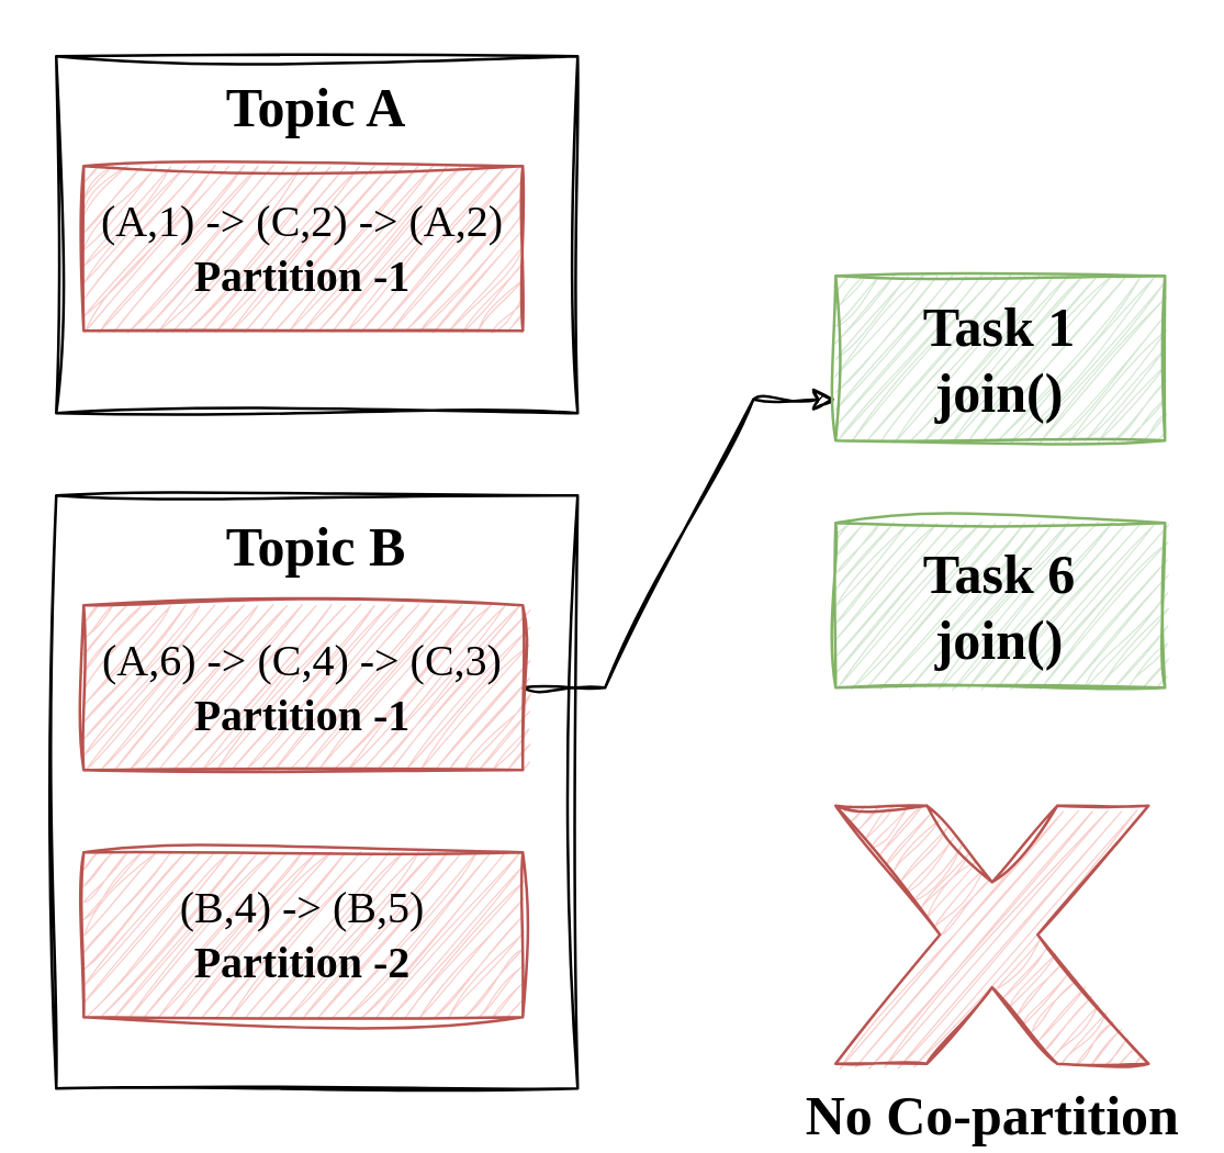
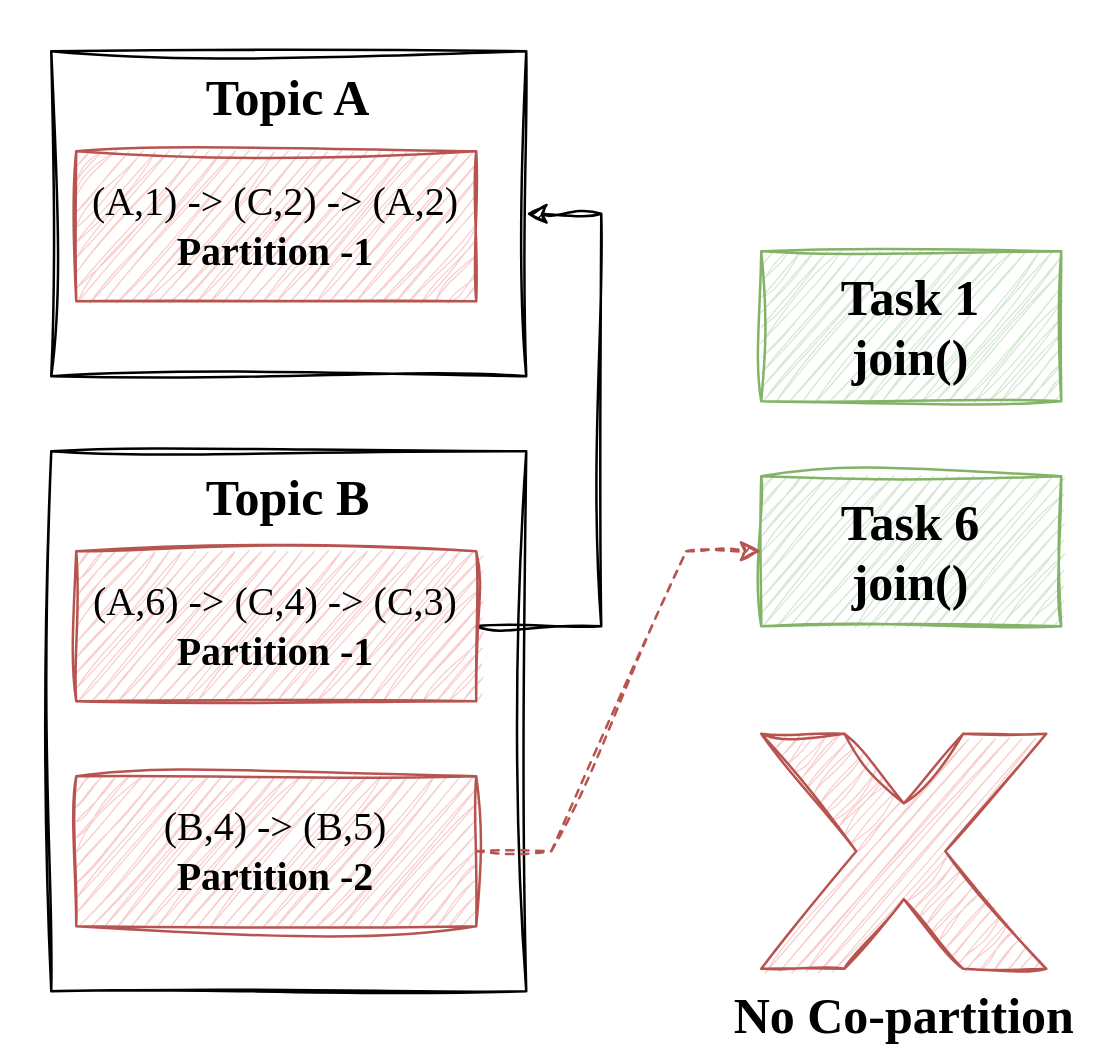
  <mxCell id="0" />
  <mxCell id="1" parent="0" />
  <mxCell id="2" value="&lt;b&gt;Task 6&lt;br&gt;join()&lt;br&gt;&lt;/b&gt;" style="rounded=0;whiteSpace=wrap;html=1;sketch=1;hachureGap=4;jiggle=2;curveFitting=1;fontFamily=Architects Daughter;fontSource=https%3A%2F%2Ffonts.googleapis.com%2Fcss%3Ffamily%3DArchitects%2BDaughter;fontSize=20;fillColor=#d5e8d4;strokeColor=#82b366;" parent="1" vertex="1"><mxGeometry x="304" y="190" width="120" height="60" as="geometry" /></mxCell>
  <mxCell id="3" value="&lt;b&gt;Topic A&lt;/b&gt;" style="rounded=0;whiteSpace=wrap;html=1;sketch=1;hachureGap=4;jiggle=2;curveFitting=1;fontFamily=Architects Daughter;fontSource=https%3A%2F%2Ffonts.googleapis.com%2Fcss%3Ffamily%3DArchitects%2BDaughter;fontSize=20;verticalAlign=top;" parent="1" vertex="1"><mxGeometry x="20" y="20" width="190" height="130" as="geometry" /></mxCell>
  <mxCell id="4" value="(A,1) -&amp;gt; (C,2) -&amp;gt; (A,2)&lt;br style=&quot;font-size: 16px;&quot;&gt;&lt;b style=&quot;font-size: 16px;&quot;&gt;&lt;font style=&quot;font-size: 16px;&quot;&gt;Partition -1&lt;/font&gt;&lt;/b&gt;" style="rounded=0;whiteSpace=wrap;html=1;sketch=1;hachureGap=4;jiggle=2;curveFitting=1;fontFamily=Architects Daughter;fontSource=https%3A%2F%2Ffonts.googleapis.com%2Fcss%3Ffamily%3DArchitects%2BDaughter;fontSize=16;fillColor=#f8cecc;strokeColor=#b85450;" parent="1" vertex="1"><mxGeometry x="30" y="60" width="160" height="60" as="geometry" /></mxCell>
  <mxCell id="5" value="&lt;b&gt;Topic B&lt;/b&gt;" style="rounded=0;whiteSpace=wrap;html=1;sketch=1;hachureGap=4;jiggle=2;curveFitting=1;fontFamily=Architects Daughter;fontSource=https%3A%2F%2Ffonts.googleapis.com%2Fcss%3Ffamily%3DArchitects%2BDaughter;fontSize=20;verticalAlign=top;" parent="1" vertex="1"><mxGeometry x="20" y="180" width="190" height="216" as="geometry" /></mxCell>
- <mxCell id="6" style="edgeStyle=entityRelationEdgeStyle;rounded=0;sketch=1;hachureGap=4;jiggle=2;curveFitting=1;orthogonalLoop=1;jettySize=auto;html=1;exitX=1;exitY=0.5;exitDx=0;exitDy=0;entryX=0;entryY=0.75;entryDx=0;entryDy=0;fontFamily=Architects Daughter;fontSource=https%3A%2F%2Ffonts.googleapis.com%2Fcss%3Ffamily%3DArchitects%2BDaughter;fontSize=16;" edge="1" parent="1" source="7" target="10"><mxGeometry relative="1" as="geometry" /></mxCell>
+ <mxCell id="6" style="edgeStyle=entityRelationEdgeStyle;rounded=0;sketch=1;hachureGap=4;jiggle=2;curveFitting=1;orthogonalLoop=1;jettySize=auto;html=1;exitX=1;exitY=0.5;exitDx=0;exitDy=0;fontFamily=Architects Daughter;fontSource=https%3A%2F%2Ffonts.googleapis.com%2Fcss%3Ffamily%3DArchitects%2BDaughter;fontSize=16;" edge="1" parent="1" source="7" target="3"><mxGeometry relative="1" as="geometry" /></mxCell>
  <mxCell id="7" value="(A,6) -&amp;gt; (C,4) -&amp;gt; (C,3)&lt;br style=&quot;font-size: 16px;&quot;&gt;&lt;b style=&quot;font-size: 16px;&quot;&gt;&lt;font style=&quot;font-size: 16px;&quot;&gt;Partition -1&lt;/font&gt;&lt;/b&gt;" style="rounded=0;whiteSpace=wrap;html=1;sketch=1;hachureGap=4;jiggle=2;curveFitting=1;fontFamily=Architects Daughter;fontSource=https%3A%2F%2Ffonts.googleapis.com%2Fcss%3Ffamily%3DArchitects%2BDaughter;fontSize=16;fillColor=#f8cecc;strokeColor=#b85450;" parent="1" vertex="1"><mxGeometry x="30" y="220" width="160" height="60" as="geometry" /></mxCell>
+ <mxCell id="8" style="edgeStyle=entityRelationEdgeStyle;rounded=0;sketch=1;hachureGap=4;jiggle=2;curveFitting=1;orthogonalLoop=1;jettySize=auto;html=1;exitX=1;exitY=0.5;exitDx=0;exitDy=0;entryX=0;entryY=0.5;entryDx=0;entryDy=0;fontFamily=Architects Daughter;fontSource=https%3A%2F%2Ffonts.googleapis.com%2Fcss%3Ffamily%3DArchitects%2BDaughter;fontSize=16;fillColor=#f8cecc;strokeColor=#b85450;dashed=1;" edge="1" parent="1" source="9" target="2"><mxGeometry relative="1" as="geometry" /></mxCell>
  <mxCell id="9" value="(B,4) -&amp;gt; (B,5)&lt;br style=&quot;font-size: 16px;&quot;&gt;&lt;b style=&quot;font-size: 16px;&quot;&gt;&lt;font style=&quot;font-size: 16px;&quot;&gt;Partition -2&lt;/font&gt;&lt;/b&gt;" style="rounded=0;whiteSpace=wrap;html=1;sketch=1;hachureGap=4;jiggle=2;curveFitting=1;fontFamily=Architects Daughter;fontSource=https%3A%2F%2Ffonts.googleapis.com%2Fcss%3Ffamily%3DArchitects%2BDaughter;fontSize=16;fillColor=#f8cecc;strokeColor=#b85450;" parent="1" vertex="1"><mxGeometry x="30" y="310" width="160" height="60" as="geometry" /></mxCell>
  <mxCell id="10" value="&lt;b&gt;Task 1&lt;br&gt;join()&lt;br&gt;&lt;/b&gt;" style="rounded=0;whiteSpace=wrap;html=1;sketch=1;hachureGap=4;jiggle=2;curveFitting=1;fontFamily=Architects Daughter;fontSource=https%3A%2F%2Ffonts.googleapis.com%2Fcss%3Ffamily%3DArchitects%2BDaughter;fontSize=20;fillColor=#d5e8d4;strokeColor=#82b366;" parent="1" vertex="1"><mxGeometry x="304" y="100" width="120" height="60" as="geometry" /></mxCell>
  <mxCell id="11" value="No Co-partition" style="verticalLabelPosition=bottom;verticalAlign=top;html=1;shape=mxgraph.basic.x;sketch=1;hachureGap=4;jiggle=2;curveFitting=1;fontFamily=Architects Daughter;fontSource=https%3A%2F%2Ffonts.googleapis.com%2Fcss%3Ffamily%3DArchitects%2BDaughter;fontSize=20;fillColor=#f8cecc;strokeColor=#b85450;fontStyle=1;" parent="1" vertex="1"><mxGeometry x="304" y="293" width="114" height="94" as="geometry" /></mxCell>
